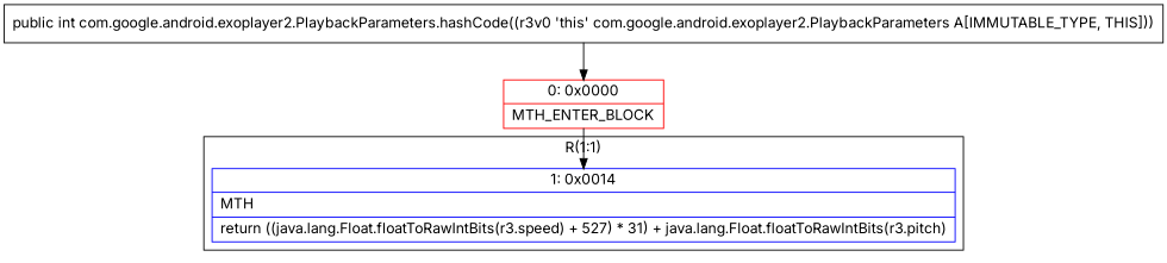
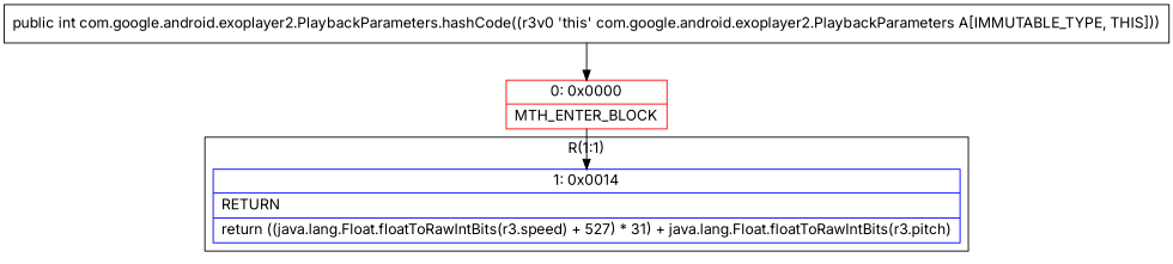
  digraph {
    fontname=Inter
    node [shape=record fontname=Inter]
    edge [fontname=Inter]
-   n1 [color=blue label="{1\:\ 0x0014|MTH\l|return ((java.lang.Float.floatToRawIntBits(r3.speed) + 527) * 31) + java.lang.Float.floatToRawIntBits(r3.pitch)\l}"]
+   n1 [color=blue label="{1\:\ 0x0014|RETURN\l|return ((java.lang.Float.floatToRawIntBits(r3.speed) + 527) * 31) + java.lang.Float.floatToRawIntBits(r3.pitch)\l}"]
    n2 [color=red label="{0\:\ 0x0000|MTH_ENTER_BLOCK\l}"]
    n3 [label="{public int com.google.android.exoplayer2.PlaybackParameters.hashCode((r3v0 'this' com.google.android.exoplayer2.PlaybackParameters A[IMMUTABLE_TYPE, THIS])) }"]
    subgraph cluster_1 {
      label="R(1:1)"
      n1
    }
    n2 -> n1
    n3 -> n2
  }
